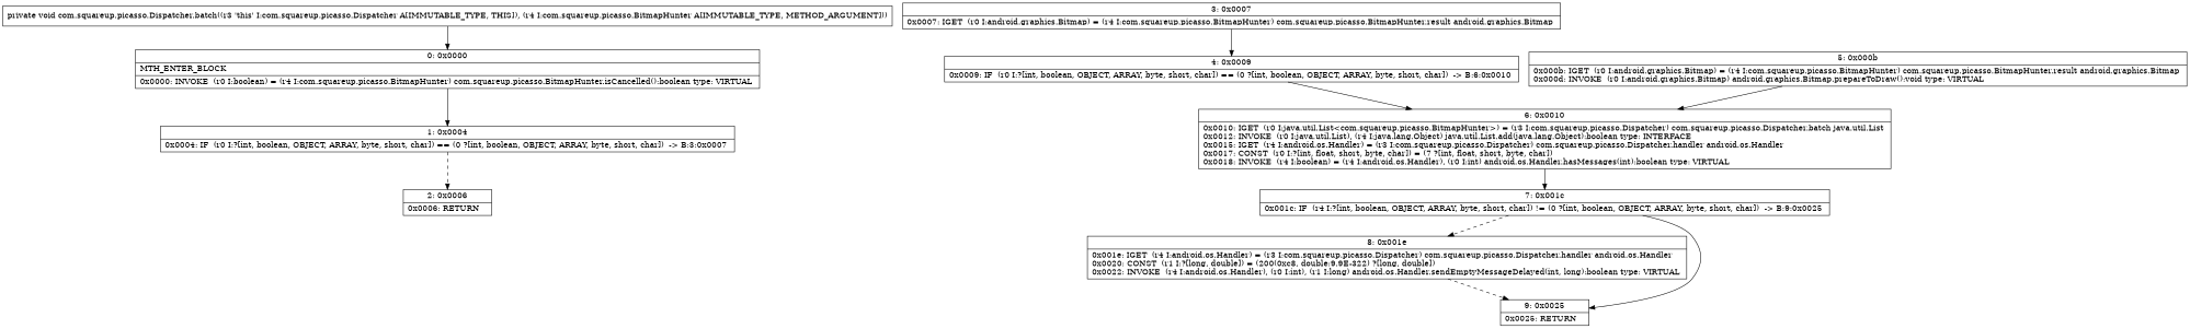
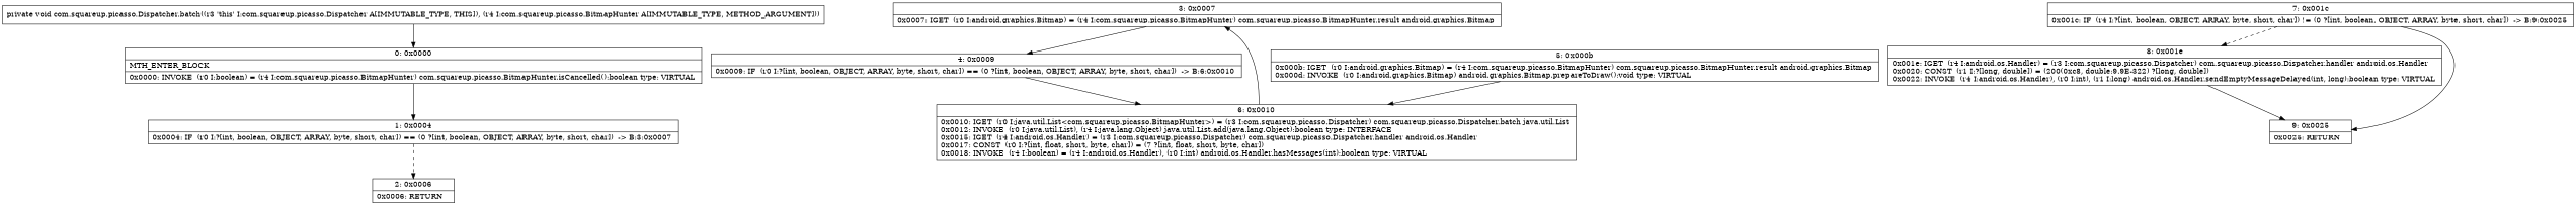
  digraph {
    node [shape=record]
    n1 [label="{0\:\ 0x0000|MTH_ENTER_BLOCK\l|0x0000: INVOKE  (r0 I:boolean) = (r4 I:com.squareup.picasso.BitmapHunter) com.squareup.picasso.BitmapHunter.isCancelled():boolean type: VIRTUAL \l}"]
    n2 [label="{1\:\ 0x0004|0x0004: IF  (r0 I:?[int, boolean, OBJECT, ARRAY, byte, short, char]) == (0 ?[int, boolean, OBJECT, ARRAY, byte, short, char])  \-\> B:3:0x0007 \l}"]
    n3 [label="{2\:\ 0x0006|0x0006: RETURN   \l}"]
    n4 [label="{3\:\ 0x0007|0x0007: IGET  (r0 I:android.graphics.Bitmap) = (r4 I:com.squareup.picasso.BitmapHunter) com.squareup.picasso.BitmapHunter.result android.graphics.Bitmap \l}"]
    n5 [label="{4\:\ 0x0009|0x0009: IF  (r0 I:?[int, boolean, OBJECT, ARRAY, byte, short, char]) == (0 ?[int, boolean, OBJECT, ARRAY, byte, short, char])  \-\> B:6:0x0010 \l}"]
    n6 [label="{6\:\ 0x0010|0x0010: IGET  (r0 I:java.util.List\<com.squareup.picasso.BitmapHunter\>) = (r3 I:com.squareup.picasso.Dispatcher) com.squareup.picasso.Dispatcher.batch java.util.List \l0x0012: INVOKE  (r0 I:java.util.List), (r4 I:java.lang.Object) java.util.List.add(java.lang.Object):boolean type: INTERFACE \l0x0015: IGET  (r4 I:android.os.Handler) = (r3 I:com.squareup.picasso.Dispatcher) com.squareup.picasso.Dispatcher.handler android.os.Handler \l0x0017: CONST  (r0 I:?[int, float, short, byte, char]) = (7 ?[int, float, short, byte, char]) \l0x0018: INVOKE  (r4 I:boolean) = (r4 I:android.os.Handler), (r0 I:int) android.os.Handler.hasMessages(int):boolean type: VIRTUAL \l}"]
    n7 [label="{5\:\ 0x000b|0x000b: IGET  (r0 I:android.graphics.Bitmap) = (r4 I:com.squareup.picasso.BitmapHunter) com.squareup.picasso.BitmapHunter.result android.graphics.Bitmap \l0x000d: INVOKE  (r0 I:android.graphics.Bitmap) android.graphics.Bitmap.prepareToDraw():void type: VIRTUAL \l}"]
    n8 [label="{7\:\ 0x001c|0x001c: IF  (r4 I:?[int, boolean, OBJECT, ARRAY, byte, short, char]) != (0 ?[int, boolean, OBJECT, ARRAY, byte, short, char])  \-\> B:9:0x0025 \l}"]
    n9 [label="{8\:\ 0x001e|0x001e: IGET  (r4 I:android.os.Handler) = (r3 I:com.squareup.picasso.Dispatcher) com.squareup.picasso.Dispatcher.handler android.os.Handler \l0x0020: CONST  (r1 I:?[long, double]) = (200(0xc8, double:9.9E\-322) ?[long, double]) \l0x0022: INVOKE  (r4 I:android.os.Handler), (r0 I:int), (r1 I:long) android.os.Handler.sendEmptyMessageDelayed(int, long):boolean type: VIRTUAL \l}"]
    n10 [label="{9\:\ 0x0025|0x0025: RETURN   \l}"]
    n11 [label="{private void com.squareup.picasso.Dispatcher.batch((r3 'this' I:com.squareup.picasso.Dispatcher A[IMMUTABLE_TYPE, THIS]), (r4 I:com.squareup.picasso.BitmapHunter A[IMMUTABLE_TYPE, METHOD_ARGUMENT])) }"]
    n1 -> n2
    n2 -> n3 [style=dashed]
    n4 -> n5
    n5 -> n6
-   n6 -> n8
+   n6 -> n4
    n7 -> n6
    n8 -> n9 [style=dashed]
    n8 -> n10
-   n9 -> n10 [style=dashed]
+   n9 -> n10
    n11 -> n1
  }
